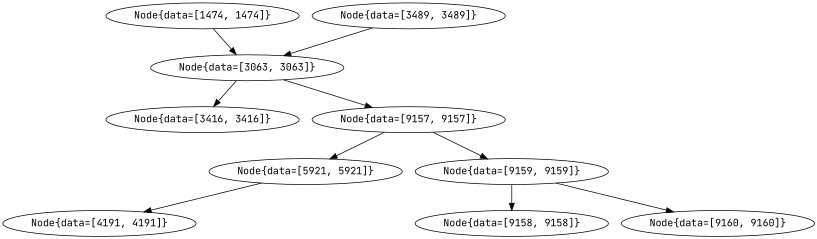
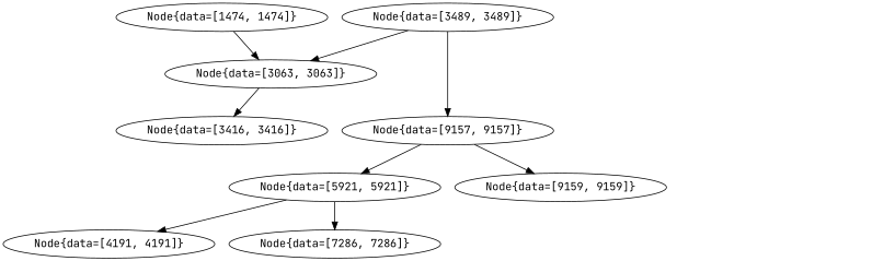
  digraph {
    fontname="JetBrains Mono"
    node [fontname="JetBrains Mono"]
    edge [fontname="JetBrains Mono"]
    n1 [label="Node{data=[3489, 3489]}"]
    n2 [label="Node{data=[3063, 3063]}"]
    n3 [label="Node{data=[9157, 9157]}"]
    n4 [label="Node{data=[3416, 3416]}"]
    n5 [label="Node{data=[5921, 5921]}"]
    n6 [label="Node{data=[9159, 9159]}"]
    n7 [label="Node{data=[1474, 1474]}"]
    n8 [label="Node{data=[4191, 4191]}"]
-   n10 [label="Node{data=[9158, 9158]}"]
-   n11 [label="Node{data=[9160, 9160]}"]
+   n9 [label="Node{data=[7286, 7286]}"]
    n1 -> n2
-   n2 -> n3
+   n1 -> n3
    n2 -> n4
    n3 -> n5
    n3 -> n6
    n5 -> n8
-   n6 -> n10
-   n6 -> n11
+   n5 -> n9
    n7 -> n2
  }
